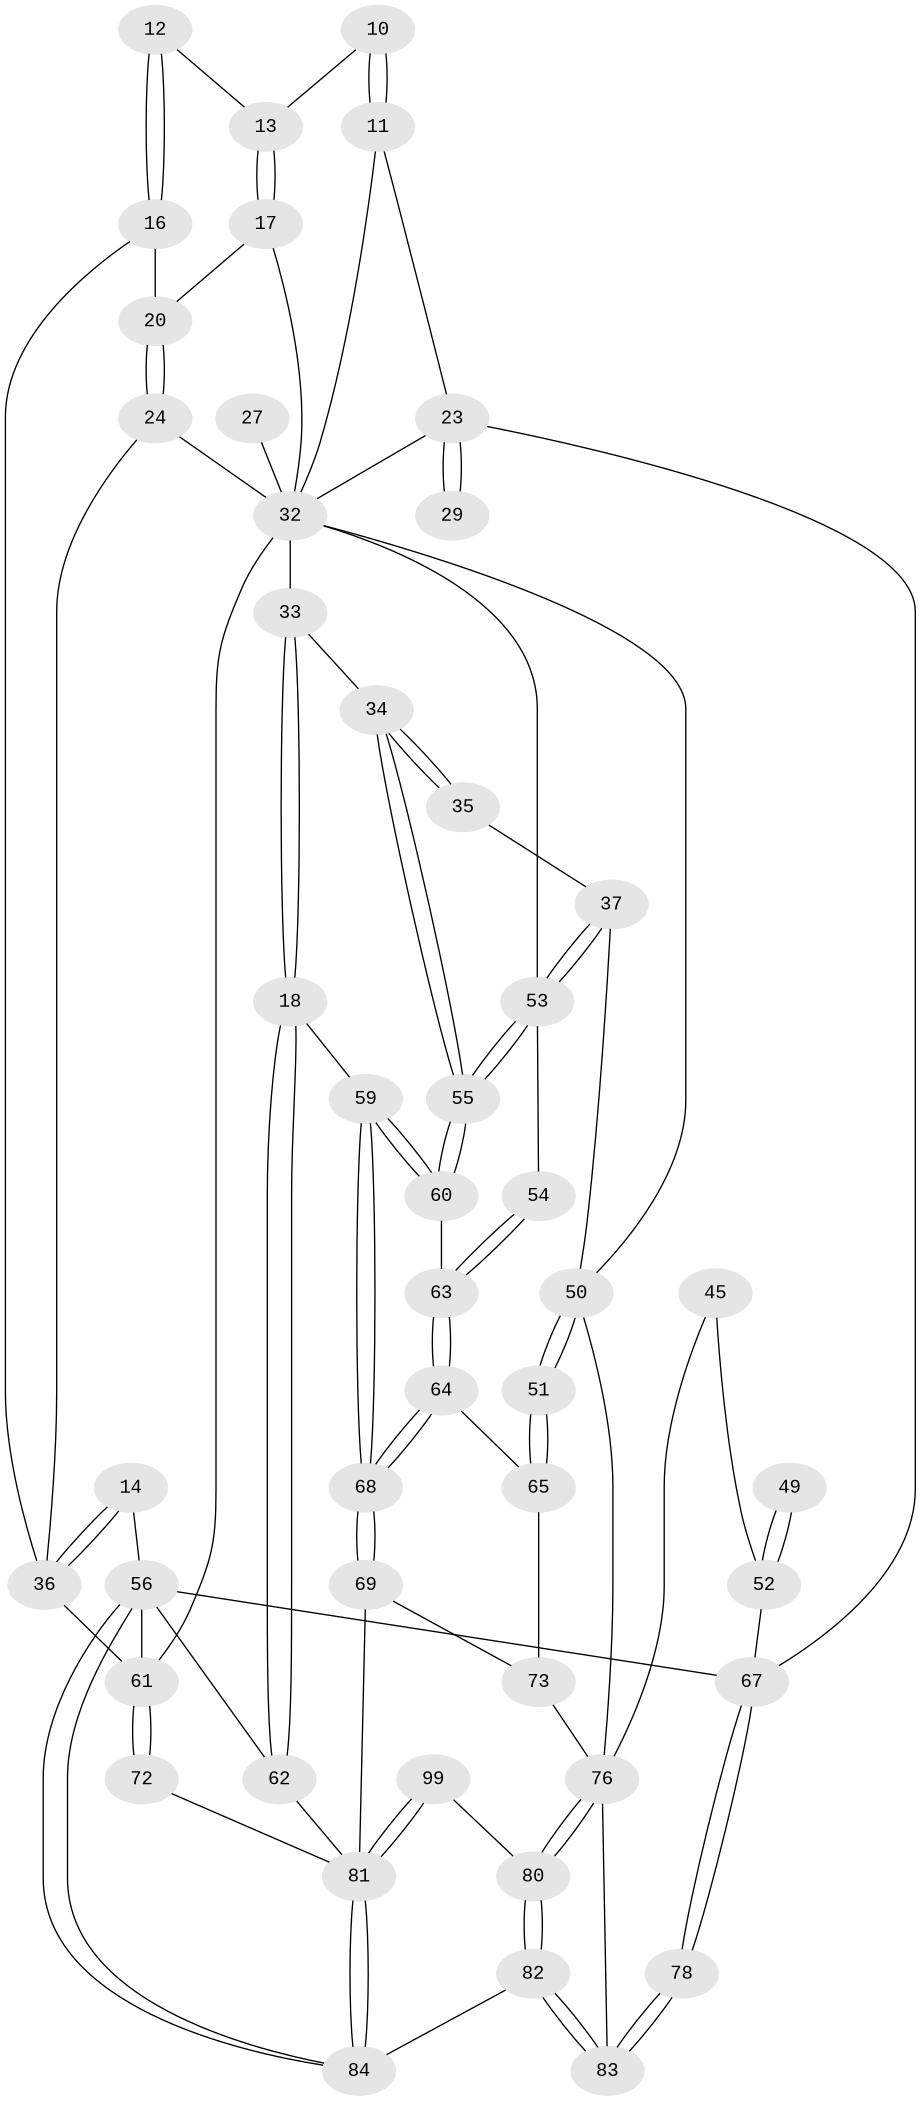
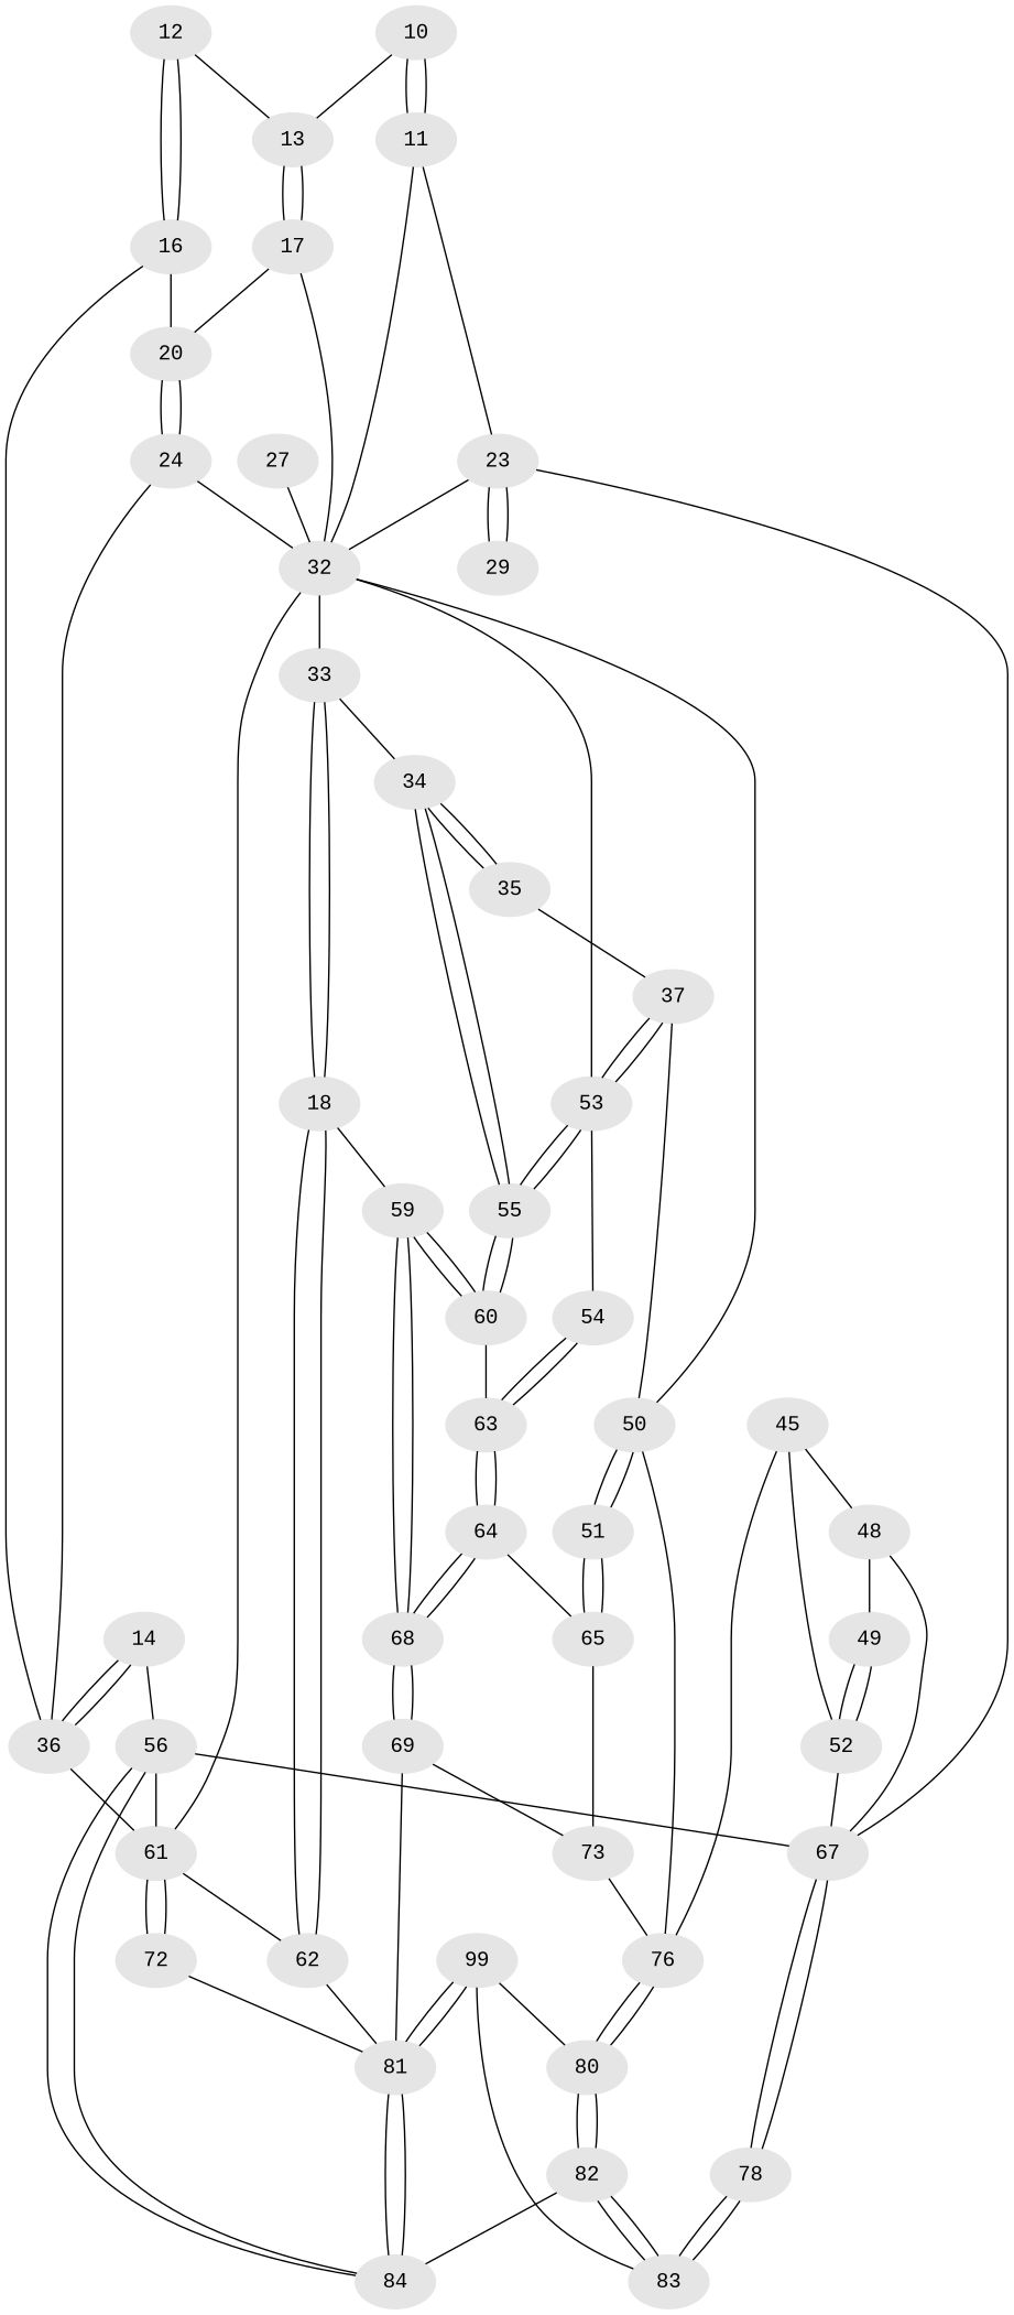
  graph {
    fontname="Liberation Mono"
    node [color=gray90 fontname="Liberation Mono" style=filled]
    edge [fontname="Liberation Mono"]
    11 [super="+8"]
    23 [super="+9+7+6"]
    32 [super="+26+31+30"]
    12
    13
    16
    56 [super="+4"]
    67 [super="+5+66"]
    61 [super="+57"]
    84
    10
    17
    29
    33
    50 [super="+43"]
    53
    36 [super="+28+15"]
    20
    14
    24
    78
    27
    34
    n24 [label=18]
    35
    37
    76 [super="+71+44"]
    51
    62
    72
    55
    59
    60
    54
    45 [super="+42"]
+   48
    52 [super="+40+41"]
    49
    80
    83 [super="+77"]
    65
    63
    n43 [label=73]
    64
    68
    81 [super="+75+73+74"]
    69
    82
    n49 [label=99]
    11 -- 23
    11 -- 32
    23 -- 32
    23 -- 67
    23 -- 29 [weight=2]
    23 -- 29
    32 -- 61
    32 -- 33
    32 -- 50
    32 -- 53
    12 -- 13
    12 -- 16
    12 -- 16
    13 -- 17
    13 -- 17
    16 -- 36
    16 -- 20
    56 -- 67 [weight=2]
    56 -- 61
    56 -- 84
    56 -- 84
    67 -- 78
    67 -- 78
-   56 -- 62
+   61 -- 62
    61 -- 72 [weight=2]
    61 -- 72
    10 -- 11 [weight=2]
    10 -- 11
    10 -- 13
    17 -- 32
    17 -- 20
    33 -- 34
    33 -- n24
    33 -- n24
    50 -- 76
    50 -- 51 [weight=2]
    50 -- 51
    53 -- 55
    53 -- 55
    53 -- 54
    36 -- 61
    20 -- 24
    20 -- 24
    14 -- 56
    14 -- 36 [weight=2]
    14 -- 36
    24 -- 32
    24 -- 36
    78 -- 83 [weight=2]
    78 -- 83
    27 -- 32 [weight=3]
    34 -- 35
    34 -- 35
    34 -- 55
    34 -- 55
    n24 -- 62
    n24 -- 62
    n24 -- 59
    35 -- 37
    37 -- 50
    37 -- 53
    37 -- 53
    76 -- 80
    76 -- 80
-   76 -- 83
+   n49 -- 83
    51 -- 65
    51 -- 65
    62 -- 81
    72 -- 81
    55 -- 60
    55 -- 60
    59 -- 60
    59 -- 60
    59 -- 68
    59 -- 68
    60 -- 63
    54 -- 63
    54 -- 63
    45 -- 76
+   45 -- 48
    45 -- 52
+   48 -- 67
+   48 -- 49
    52 -- 67 [weight=2]
    49 -- 52 [weight=2]
    49 -- 52
    80 -- 82
    80 -- 82
    65 -- n43
    63 -- 64
    63 -- 64
    n43 -- 76
    64 -- 65
    64 -- 68
    64 -- 68
    68 -- 69
    68 -- 69
    81 -- 84
    81 -- 84
    69 -- n43
    69 -- 81
    82 -- 84
    82 -- 83
    82 -- 83
    n49 -- 80
    n49 -- 81 [weight=2]
    n49 -- 81
  }
